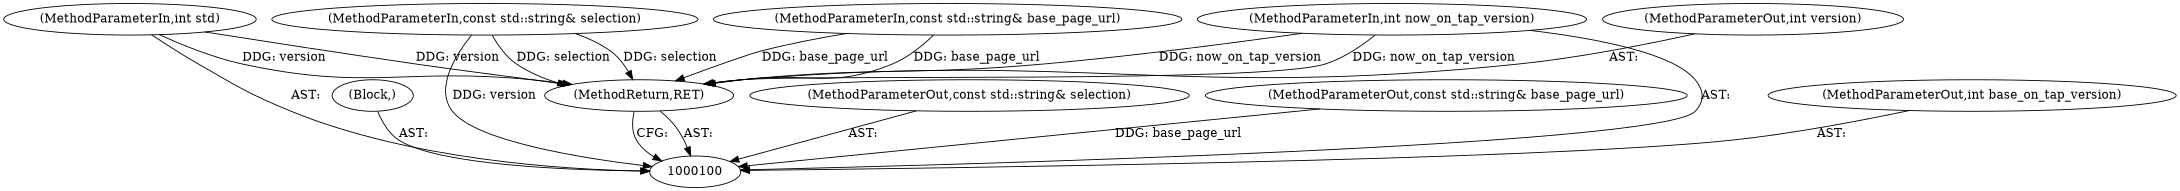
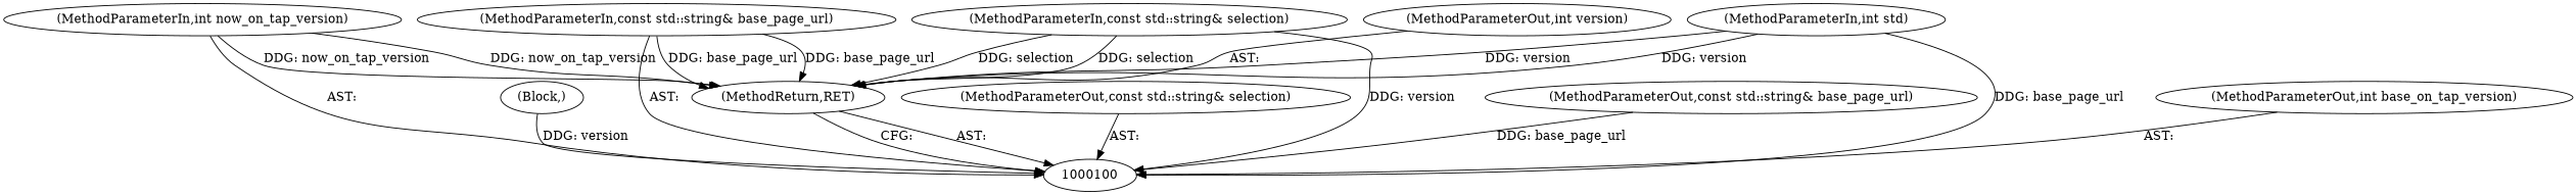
  digraph {
    n1 [label="(MethodReturn,RET)"]
    1000100
    n3 [label="(Block,)"]
    n4 [label="(MethodParameterIn,int std)"]
    n5 [label="(MethodParameterOut,int version)"]
    n6 [label="(MethodParameterIn,const std::string& selection)"]
    n7 [label="(MethodParameterOut,const std::string& selection)"]
    n8 [label="(MethodParameterIn,const std::string& base_page_url)"]
    n9 [label="(MethodParameterOut,const std::string& base_page_url)"]
    n10 [label="(MethodParameterIn,int now_on_tap_version)"]
    n11 [label="(MethodParameterOut,int base_on_tap_version)"]
    n1 -> 1000100 [label="AST: "]
    n1 -> 1000100 [label="CFG: "]
-   n3 -> 1000100 [label="AST: "]
+   n3 -> 1000100 [label="DDG: version"]
    n4 -> n1 [label="DDG: version"]
    n4 -> n1 [label="DDG: version"]
-   n4 -> 1000100 [label="AST: "]
+   n4 -> 1000100 [label="DDG: base_page_url"]
    n5 -> n1 [label="AST: "]
    n6 -> n1 [label="DDG: selection"]
    n6 -> n1 [label="DDG: selection"]
    n6 -> 1000100 [label="DDG: version"]
    n7 -> 1000100 [label="AST: "]
    n8 -> n1 [label="DDG: base_page_url"]
    n8 -> n1 [label="DDG: base_page_url"]
+   n8 -> 1000100 [label="AST: "]
    n9 -> 1000100 [label="DDG: base_page_url"]
    n10 -> n1 [label="DDG: now_on_tap_version"]
    n10 -> n1 [label="DDG: now_on_tap_version"]
    n10 -> 1000100 [label="AST: "]
    n11 -> 1000100 [label="AST: "]
  }
